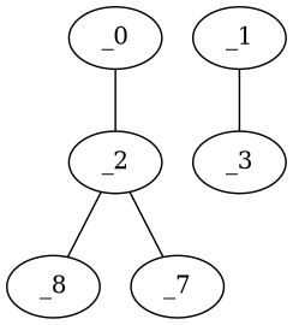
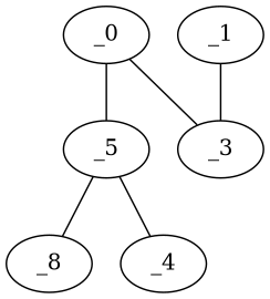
  graph {
    _0 [x=0.214831 y=2.91543]
-   _2 [x=0.73 y=0.64]
+   _2 [x=0.73 y=0.64 label=_5]
    _3 [x=0.47186 y=2.46673]
    n4 [label=_8 x=1.94458 y=1.32493]
-   _4 [x=2.08481 y=0.392552 label=_7]
+   _4 [x=2.08481 y=0.392552]
    _1 [x=2.04626 y=3.08666]
    _0 -- _2
+   _0 -- _3
    _2 -- n4
    _2 -- _4
    _1 -- _3
  }
